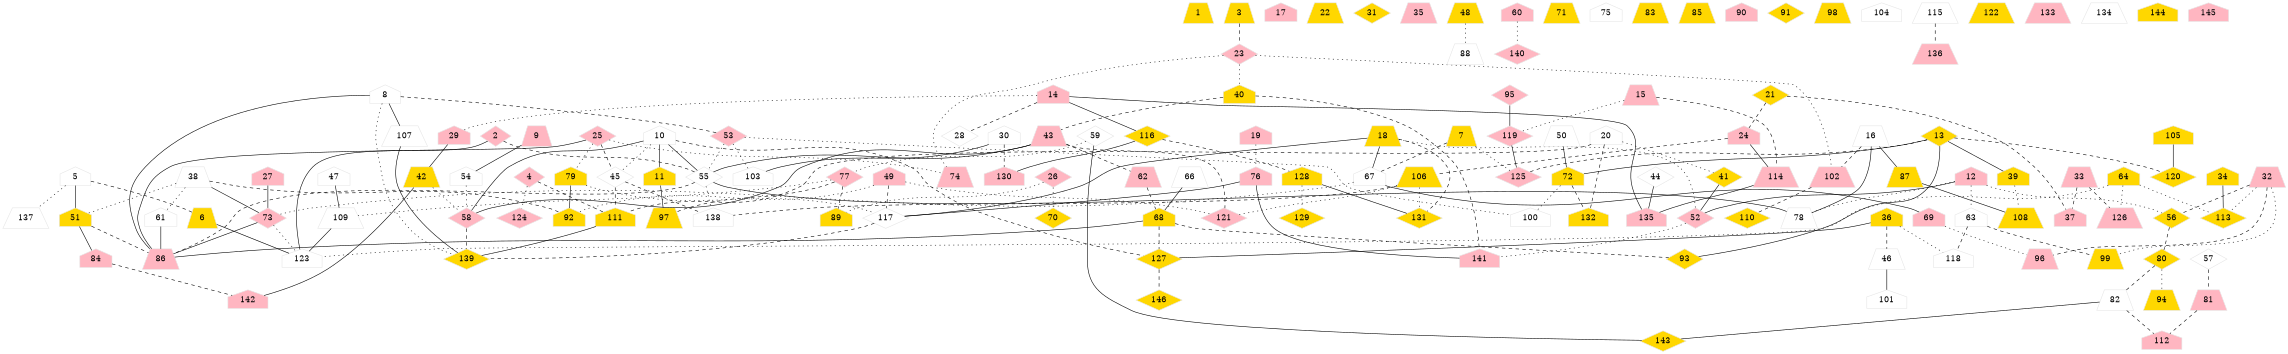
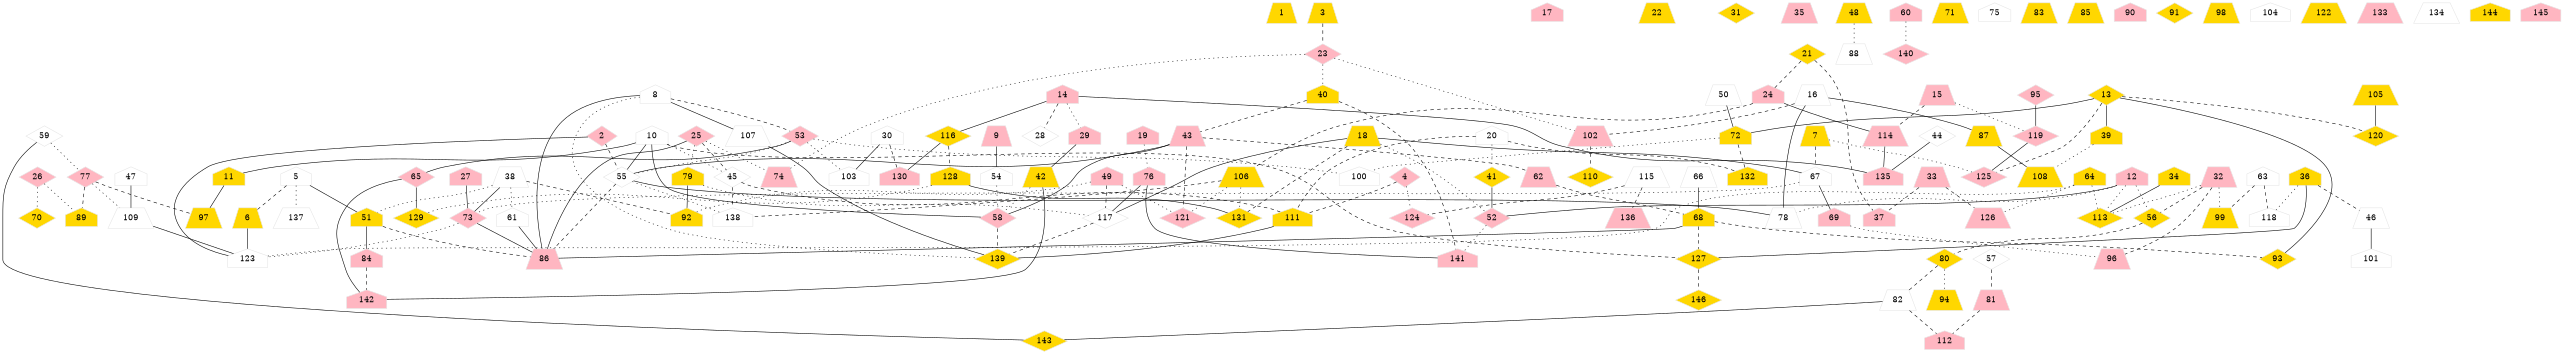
  graph {
    node [color=gray90 fillcolor=gold shape=house style=filled]
    edge [style=solid]
    1 [shape=trapezium]
    2 [fillcolor=lightpink shape=diamond]
    55 [fillcolor=white shape=diamond]
    123 [fillcolor=white]
    86 [fillcolor=lightpink shape=trapezium]
    78 [fillcolor=white shape=trapezium]
    138 [fillcolor=white]
    3 [shape=trapezium]
    23 [fillcolor=lightpink shape=diamond]
    102 [fillcolor=lightpink shape=trapezium]
    40
    74 [fillcolor=lightpink shape=trapezium]
    4 [fillcolor=lightpink shape=diamond]
    111
    124 [fillcolor=lightpink shape=diamond]
    139 [shape=diamond]
    5 [fillcolor=white]
    6 [shape=trapezium]
    51
    137 [fillcolor=white shape=trapezium]
    84 [fillcolor=lightpink]
    7 [shape=trapezium]
    67 [fillcolor=white]
    125 [fillcolor=lightpink shape=diamond]
    73 [fillcolor=lightpink shape=diamond]
    69 [fillcolor=lightpink]
    8 [fillcolor=white]
    53 [fillcolor=lightpink shape=diamond]
    107 [fillcolor=white shape=trapezium]
    103 [fillcolor=white]
+   65 [fillcolor=lightpink shape=diamond]
    100 [fillcolor=white]
    9 [fillcolor=lightpink shape=trapezium]
    54 [fillcolor=white]
    58 [fillcolor=lightpink shape=diamond]
    10 [fillcolor=white]
    11
    45 [fillcolor=white shape=diamond]
    127 [shape=diamond]
    97 [shape=trapezium]
    146 [shape=diamond]
    12 [fillcolor=lightpink]
    52 [fillcolor=lightpink shape=diamond]
    56 [shape=diamond]
    63 [fillcolor=white]
    141 [fillcolor=lightpink]
    80 [shape=diamond]
    99 [shape=trapezium]
    118 [fillcolor=white]
    13 [shape=diamond]
    39
    72
    93 [shape=diamond]
    120 [shape=diamond]
    108 [shape=trapezium]
    132
    14 [fillcolor=lightpink]
    28 [fillcolor=white shape=diamond]
    29 [fillcolor=lightpink]
    116 [shape=diamond]
    135 [fillcolor=lightpink]
    42 [shape=trapezium]
    130 [fillcolor=lightpink]
    128
    15 [fillcolor=lightpink shape=trapezium]
    114 [fillcolor=lightpink shape=trapezium]
    119 [fillcolor=lightpink shape=diamond]
    16 [fillcolor=white shape=trapezium]
    87 [shape=trapezium]
    110 [shape=diamond]
    17 [fillcolor=lightpink]
    18 [shape=trapezium]
    117 [fillcolor=white shape=diamond]
    131 [shape=diamond]
    19 [fillcolor=lightpink]
    76 [fillcolor=lightpink]
    20 [fillcolor=white]
    41 [shape=diamond]
    21 [shape=diamond]
    24 [fillcolor=lightpink]
    37 [fillcolor=lightpink]
    106 [shape=trapezium]
    22 [shape=trapezium]
    43 [fillcolor=lightpink shape=trapezium]
    121 [fillcolor=lightpink shape=diamond]
    25 [fillcolor=lightpink shape=diamond]
    79
    92
    26 [fillcolor=lightpink shape=diamond]
    70 [shape=diamond]
    89
    27 [fillcolor=lightpink]
    142 [fillcolor=lightpink]
    30 [fillcolor=white]
    31 [shape=diamond]
    32 [fillcolor=lightpink shape=trapezium]
    96 [fillcolor=lightpink shape=trapezium]
    113 [shape=diamond]
    33 [fillcolor=lightpink shape=trapezium]
    126 [fillcolor=lightpink shape=trapezium]
    34
    35 [fillcolor=lightpink shape=trapezium]
    36
    46 [fillcolor=white shape=trapezium]
    101 [fillcolor=white]
    38 [fillcolor=white shape=trapezium]
    61 [fillcolor=white]
    62 [fillcolor=lightpink shape=trapezium]
    68
    44 [fillcolor=white shape=diamond]
    47 [fillcolor=white]
    109 [fillcolor=white shape=trapezium]
    48 [shape=trapezium]
    88 [fillcolor=white shape=trapezium]
    49 [fillcolor=lightpink]
    50 [fillcolor=white shape=trapezium]
    129 [shape=diamond]
    82 [fillcolor=white shape=trapezium]
    94 [shape=trapezium]
    57 [fillcolor=white shape=diamond]
    81 [fillcolor=lightpink shape=trapezium]
    112 [fillcolor=lightpink]
    59 [fillcolor=white shape=diamond]
    77 [fillcolor=lightpink shape=diamond]
    143 [shape=diamond]
    60 [fillcolor=lightpink]
    140 [fillcolor=lightpink shape=diamond]
    64
    66 [fillcolor=white shape=trapezium]
    71 [shape=trapezium]
    75 [fillcolor=white]
    83 [shape=trapezium]
    85 [shape=trapezium]
    90 [fillcolor=lightpink]
    91 [shape=diamond]
    95 [fillcolor=lightpink shape=diamond]
    98 [shape=trapezium]
    104 [fillcolor=white]
-   105
+   105 [shape=trapezium]
    115 [fillcolor=white shape=trapezium]
    136 [fillcolor=lightpink shape=trapezium]
    122 [shape=trapezium]
    133 [fillcolor=lightpink shape=trapezium]
    134 [fillcolor=white shape=trapezium]
    144
    145 [fillcolor=lightpink]
    2 -- 55 [style=dashed]
    2 -- 123
    55 -- 86 [style=dashed]
    55 -- 78
    55 -- 138 [style=dotted]
    3 -- 23 [style=dashed]
    23 -- 102 [style=dotted]
    23 -- 40 [style=dotted]
    23 -- 74 [style=dotted]
    102 -- 110 [style=dashed]
    40 -- 141 [style=dashed]
    40 -- 43 [style=dashed]
    4 -- 111 [style=dashed]
    4 -- 124 [style=dotted]
    111 -- 139
    5 -- 6 [style=dashed]
    5 -- 51
    5 -- 137 [style=dotted]
    6 -- 123
    51 -- 86 [style=dashed]
    51 -- 84
    84 -- 142 [style=dashed]
    7 -- 67 [style=dashed]
    7 -- 125 [style=dotted]
    67 -- 73 [style=dotted]
    67 -- 69
    73 -- 123 [style=dotted]
    73 -- 86
    69 -- 96 [style=dotted]
    8 -- 86
    8 -- 139 [style=dotted]
    8 -- 53 [style=dashed]
    8 -- 107
    53 -- 55 [style=dotted]
    53 -- 103 [style=dotted]
+   53 -- 65
    53 -- 100 [style=dotted]
    107 -- 139
+   65 -- 142
+   65 -- 129
    9 -- 54
    54 -- 58 [style=dotted]
    58 -- 139 [style=dashed]
    10 -- 55
    10 -- 58
    10 -- 11
    10 -- 45 [style=dotted]
    10 -- 127 [style=dashed]
    11 -- 97
    45 -- 138 [style=dashed]
    45 -- 111 [style=dashed]
    127 -- 146 [style=dashed]
    12 -- 78 [style=dotted]
    12 -- 52
    12 -- 56 [style=dotted]
-   12 -- 63 [style=dotted]
+   12 -- 113 [style=dotted]
    52 -- 141 [style=dotted]
    56 -- 80 [style=dashed]
    63 -- 99 [style=dashed]
    63 -- 118 [style=dashed]
    80 -- 82 [style=dashed]
    80 -- 94 [style=dotted]
    13 -- 125 [style=dashed]
    13 -- 39
    13 -- 72
    13 -- 93
    13 -- 120 [style=dashed]
    39 -- 108 [style=dotted]
    72 -- 100 [style=dotted]
    72 -- 132 [style=dashed]
    14 -- 28 [style=dashed]
    14 -- 29 [style=dotted]
    14 -- 116
    14 -- 135
    29 -- 42
    116 -- 130
    116 -- 128 [style=dashed]
    42 -- 58 [style=dotted]
    42 -- 142
    128 -- 131
    128 -- 129 [style=dotted]
    15 -- 114 [style=dashed]
    15 -- 119 [style=dotted]
    114 -- 135
    119 -- 125
    16 -- 78
    16 -- 102 [style=dashed]
    16 -- 87
    87 -- 108
    18 -- 67
    18 -- 52 [style=dotted]
    18 -- 117
    18 -- 131 [style=dashed]
    117 -- 139 [style=dashed]
    19 -- 76 [style=dotted]
    76 -- 141
    76 -- 117
    20 -- 111 [style=dashed]
    20 -- 132 [style=dashed]
    20 -- 41 [style=dotted]
    41 -- 52
    21 -- 24 [style=dashed]
    21 -- 37 [style=dashed]
    24 -- 114
    24 -- 106 [style=dashed]
    106 -- 138 [style=dashed]
    106 -- 131 [style=dotted]
    106 -- 121 [style=dotted]
    43 -- 55
    43 -- 58
    43 -- 121 [style=dashed]
    43 -- 62 [style=dashed]
    25 -- 86
    25 -- 74 [style=dotted]
    25 -- 45 [style=dashed]
    25 -- 79 [style=dotted]
    79 -- 117 [style=dotted]
    79 -- 92
    26 -- 70 [style=dotted]
    26 -- 89 [style=dotted]
    27 -- 73
    30 -- 103
    30 -- 130 [style=dashed]
    32 -- 56 [style=dashed]
    32 -- 99 [style=dotted]
    32 -- 96 [style=dashed]
    32 -- 113 [style=dotted]
    33 -- 37 [style=dashed]
    33 -- 126 [style=dashed]
    34 -- 113
    36 -- 127
    36 -- 118 [style=dotted]
    36 -- 46 [style=dashed]
    46 -- 101
    38 -- 51 [style=dotted]
    38 -- 73
    38 -- 92 [style=dashed]
    38 -- 61 [style=dotted]
    61 -- 86
    62 -- 68 [style=dashed]
    68 -- 86
    68 -- 127 [style=dashed]
    68 -- 93 [style=dashed]
    44 -- 135
    47 -- 109
    109 -- 123
    48 -- 88 [style=dotted]
    49 -- 117 [style=dashed]
    49 -- 121 [style=dotted]
    49 -- 92 [style=dotted]
    50 -- 72
    82 -- 112 [style=dashed]
    82 -- 143
    57 -- 81 [style=dashed]
    81 -- 112 [style=dashed]
    59 -- 77 [style=dotted]
    59 -- 143
    77 -- 97 [style=dashed]
    77 -- 89 [style=dashed]
    77 -- 109 [style=dotted]
    60 -- 140 [style=dotted]
    64 -- 123 [style=dotted]
    64 -- 113 [style=dotted]
    64 -- 126 [style=dotted]
    66 -- 68
    95 -- 119
    105 -- 120
+   115 -- 124 [style=dashed]
    115 -- 136 [style=dashed]
  }
